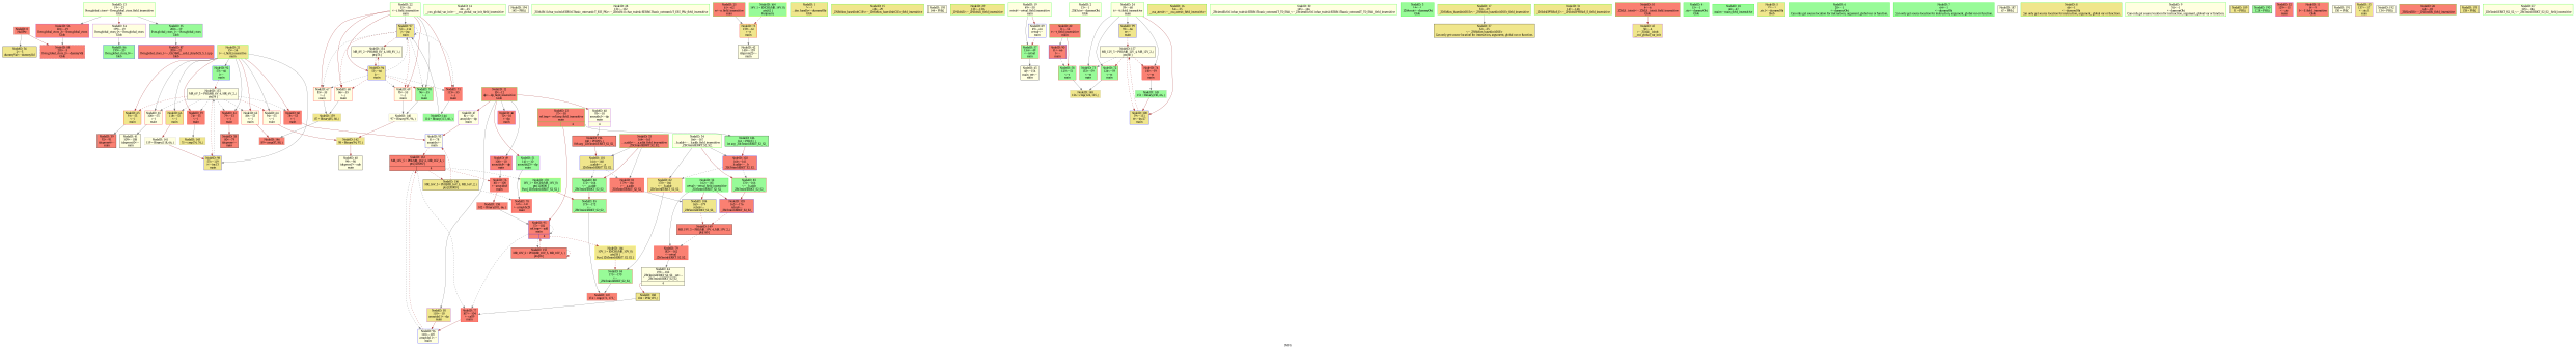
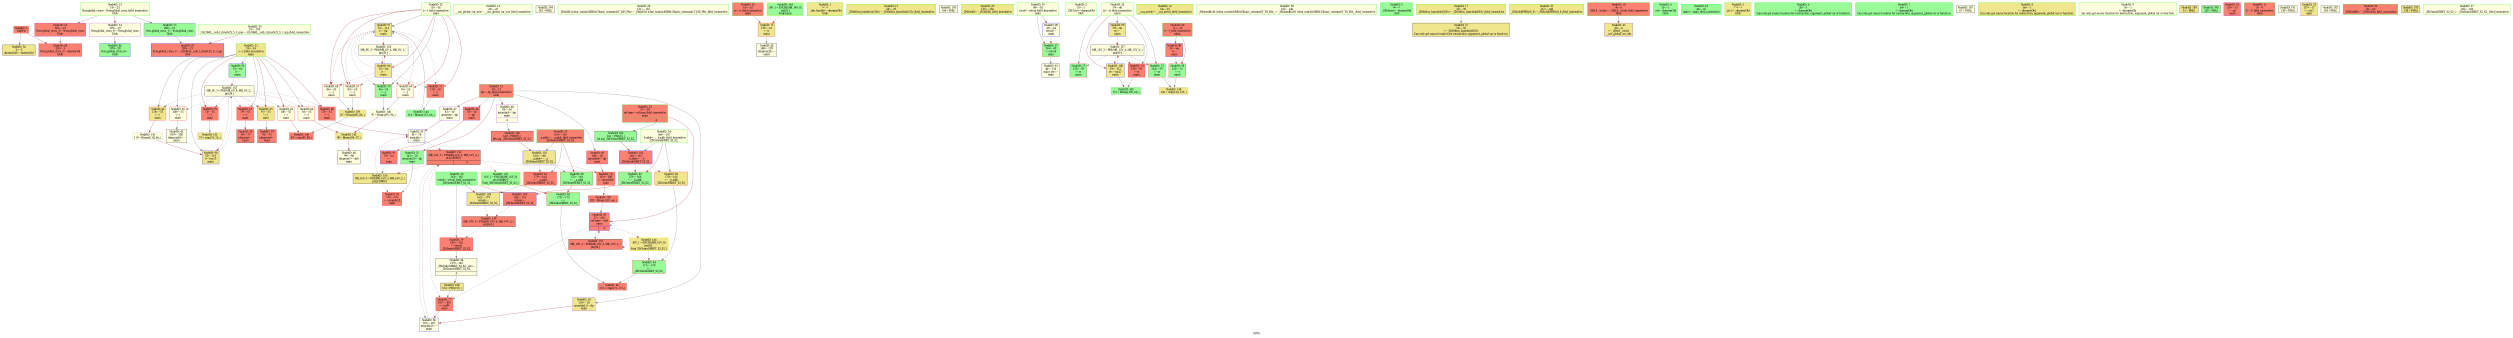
  digraph {
    fontname="PT Serif"
    label=SVFG
    node [color=green fillcolor=salmon fontname="PT Serif" shape=record style=filled]
    edge [color=gray40 fontname="PT Serif" style=solid]
    n1 [color=grey label="{NodeID: 0\nNullPtr}"]
    n2 [color=black fillcolor=khaki label="{NodeID: 36\n2\<--3\ndummyVal\<--dummyVal\n}"]
    n3 [color=blue label="{NodeID: 88\n201\<--3\nllvm.global_ctors_2\<--dummyVal\nGlob }" style="dotted,filled"]
    n4 [color=blue fillcolor=khaki label="{NodeID: 97\n55\<--114\nj\<--inc\nmain\n}"]
    n5 [color=red fillcolor=lightyellow label="{NodeID: 67\n85\<--55\n\<--j\nmain\n}"]
    n6 [color=red fillcolor=lightyellow label="{NodeID: 68\n86\<--55\n\<--j\nmain\n}"]
    n7 [color=red fillcolor=lightyellow label="{NodeID: 69\n95\<--55\n\<--j\nmain\n}"]
    n8 [color=red fillcolor=palegreen label="{NodeID: 70\n96\<--55\n\<--j\nmain\n}"]
    n9 [color=red label="{NodeID: 71\n113\<--55\n\<--j\nmain\n}"]
    n10 [color=black fillcolor=lightyellow label="{NodeID: 154\nMR_8V_2 = PHI(MR_8V_4, MR_8V_1, )\npts\{56 \}\n}"]
    n11 [color=grey fillcolor=khaki label="{NodeID: 139\n87 = Binary(85, 86, )\n}"]
    n12 [color=grey fillcolor=lightyellow label="{NodeID: 140\n97 = Binary(95, 96, )\n}"]
    n13 [color=grey fillcolor=palegreen label="{NodeID: 144\n114 = Binary(113, 66, )\n}"]
    n14 [color=blue fillcolor=khaki label="{NodeID: 94\n55\<--66\nj\<--\nmain\n}"]
    n15 [color=grey label="{NodeID: 146\n89 = cmp(87, 88, )\n}"]
    n16 [color=grey fillcolor=khaki label="{NodeID: 142\n98 = Binary(94, 97, )\n}"]
    n17 [fillcolor=lightyellow label="{NodeID: 14\n24\<--25\n__cxx_global_var_init\<--__cxx_global_var_init_field_insensitive\n}"]
    n18 [color=black fillcolor=lightyellow label="{NodeID: 194\n143 = PHI()\n}"]
    n19 [fillcolor=lightyellow label="{NodeID: 28\n131\<--132\n_ZStlsISt11char_traitsIcEERSt13basic_ostreamIcT_ES5_PKc\<--_ZStlsISt11char_traitsIcEERSt13basic_ostreamIcT_ES5_PKc_field_insensitive\n}"]
    n20 [color=black fillcolor=lightyellow label="{NodeID: 42\n140\<--139\nidxprom22\<--\nmain\n}"]
    n21 [color=purple label="{NodeID: 56\n201\<--19\nllvm.global_ctors_2\<--llvm.global_ctors\nGlob }"]
    n22 [color=black fillcolor=lightyellow label="{NodeID: 153\nMR_6V_3 = PHI(MR_6V_4, MR_6V_2, )\npts\{54 \}\n}"]
    n23 [color=red label="{NodeID: 59\n74\<--53\n\<--i\nmain\n}"]
    n24 [color=red label="{NodeID: 60\n78\<--53\n\<--i\nmain\n}"]
    n25 [color=red label="{NodeID: 61\n79\<--53\n\<--i\nmain\n}"]
    n26 [color=red fillcolor=lightyellow label="{NodeID: 62\n88\<--53\n\<--i\nmain\n}"]
    n27 [color=red fillcolor=khaki label="{NodeID: 63\n91\<--53\n\<--i\nmain\n}"]
    n28 [color=red fillcolor=lightyellow label="{NodeID: 64\n94\<--53\n\<--i\nmain\n}"]
    n29 [color=red fillcolor=lightyellow label="{NodeID: 65\n108\<--53\n\<--i\nmain\n}"]
    n30 [color=red fillcolor=khaki label="{NodeID: 66\n118\<--53\n\<--i\nmain\n}"]
    n31 [color=blue fillcolor=khaki label="{NodeID: 98\n53\<--119\ni\<--inc13\nmain\n}"]
    n32 [color=grey fillcolor=khaki label="{NodeID: 145\n75 = cmp(74, 76, )\n}"]
    n33 [color=blue fillcolor=lightyellow label="{NodeID: 93\n81\<--78\narrayidx\<--\nmain\n}"]
    n34 [color=black label="{NodeID: 38\n80\<--79\nidxprom\<--\nmain\n}"]
    n35 [color=black label="{NodeID: 39\n92\<--91\nidxprom4\<--\nmain\n}"]
    n36 [color=black fillcolor=lightyellow label="{NodeID: 41\n109\<--108\nidxprom10\<--\nmain\n}"]
    n37 [color=grey fillcolor=lightyellow label="{NodeID: 141\n119 = Binary(118, 66, )\n}"]
    n38 [color=black label="{NodeID: 152\nMR_16V_5 = PHI(MR_16V_6, MR_16V_4, )\npts\{120000 \}\n|{|<s4>4}}"]
    n39 [color=black fillcolor=lightyellow label="{NodeID: 40\n99\<--98\nidxprom7\<--sub\nmain\n}"]
    n40 [color=red fillcolor=palegreen label="{NodeID: 84\n171\<--170\n\<--\n_ZSt3minIiERKT_S2_S2_\n}"]
    n41 [color=grey label="{NodeID: 147\n174 = cmp(171, 173, )\n}"]
    n42 [fillcolor=khaki label="{NodeID: 1\n7\<--1\n__dso_handle\<--dummyObj\nGlob }"]
    n43 [fillcolor=khaki label="{NodeID: 15\n28\<--29\n_ZNSt8ios_base4InitC1Ev\<--_ZNSt8ios_base4InitC1Ev_field_insensitive\n}"]
    n44 [color=black fillcolor=lightyellow label="{NodeID: 195\n144 = PHI()\n}"]
    n45 [fillcolor=khaki label="{NodeID: 29\n135\<--136\n_ZNSolsEi\<--_ZNSolsEi_field_insensitive\n}"]
    n46 [color=black fillcolor=lightyellow label="{NodeID: 43\n48\<--154\nmain_ret\<--\nmain\n}"]
    n47 [color=red fillcolor=palegreen label="{NodeID: 57\n154\<--49\n\<--retval\nmain\n}"]
    n48 [color=red fillcolor=palegreen label="{NodeID: 85\n173\<--172\n\<--\n_ZSt3minIiERKT_S2_S2_\n}"]
    n49 [fillcolor=lightyellow label="{NodeID: 2\n13\<--1\n_ZSt3cin\<--dummyObj\nGlob }"]
    n50 [color=blue fillcolor=khaki label="{NodeID: 99\n59\<--66\ntt\<--\nmain\n}"]
    n51 [color=black fillcolor=lightyellow label="{NodeID: 157\nMR_12V_3 = PHI(MR_12V_4, MR_12V_2, )\npts\{60 \}\n}"]
    n52 [color=red fillcolor=palegreen label="{NodeID: 72\n124\<--59\n\<--tt\nmain\n}"]
    n53 [color=blue fillcolor=khaki label="{NodeID: 100\n59\<--151\ntt\<--inc27\nmain\n}"]
    n54 [color=red fillcolor=palegreen label="{NodeID: 73\n133\<--59\n\<--tt\nmain\n}"]
    n55 [color=red label="{NodeID: 74\n150\<--59\n\<--tt\nmain\n}"]
    n56 [color=grey fillcolor=khaki label="{NodeID: 148\n126 = cmp(124, 125, )\n}"]
    n57 [color=grey fillcolor=palegreen label="{NodeID: 143\n151 = Binary(150, 66, )\n}"]
    n58 [fillcolor=khaki label="{NodeID: 16\n34\<--35\n__cxa_atexit\<--__cxa_atexit_field_insensitive\n}"]
    n59 [color=black label="{NodeID: 196\n160 = PHI(93, )\n0th arg _ZSt3minIiERKT_S2_S2_ }"]
    n60 [color=blue fillcolor=khaki label="{NodeID: 101\n164\<--160\n__a.addr\<--__a\n_ZSt3minIiERKT_S2_S2_\n}"]
    n61 [color=red fillcolor=palegreen label="{NodeID: 80\n172\<--164\n\<--__a.addr\n_ZSt3minIiERKT_S2_S2_\n}"]
    n62 [color=red label="{NodeID: 81\n179\<--164\n\<--__a.addr\n_ZSt3minIiERKT_S2_S2_\n}"]
    n63 [color=blue fillcolor=khaki label="{NodeID: 104\n162\<--179\nretval\<--\n_ZSt3minIiERKT_S2_S2_\n}"]
    n64 [fillcolor=lightyellow label="{NodeID: 30\n145\<--146\n_ZSt4endlIcSt11char_traitsIcEERSt13basic_ostreamIT_T0_ES6_\<--_ZSt4endlIcSt11char_traitsIcEERSt13basic_ostreamIT_T0_ES6__field_insensitive\n}"]
    n65 [color=black fillcolor=lightyellow label="{NodeID: 44\n159\<--182\n_ZSt3minIiERKT_S2_S2__ret\<--\n_ZSt3minIiERKT_S2_S2_\n|{<s0>4}}"]
    n66 [color=black fillcolor=khaki label="{NodeID: 188\n104 = PHI(159, )\n}"]
    n67 [color=red label="{NodeID: 77\n107\<--104\n\<--call9\nmain\n}"]
    n68 [color=blue fillcolor=lightyellow label="{NodeID: 96\n110\<--107\narrayidx11\<--\nmain\n}"]
    n69 [color=red fillcolor=palegreen label="{NodeID: 58\n125\<--51\n\<--t\nmain\n}"]
    n70 [color=black label="{NodeID: 155\nMR_10V_2 = PHI(MR_10V_3, MR_10V_1, )\npts\{58 \}\n}"]
    n71 [color=blue label="{NodeID: 95\n57\<--102\nref.tmp\<--add\nmain\n|{|<s3>4}}"]
    n72 [color=yellow fillcolor=khaki label="{NodeID: 166\n10V_1 = ENCHI(MR_10V_0)\npts\{58 \}\nFun[_ZSt3minIiERKT_S2_S2_]}" style="double,filled"]
    n73 [color=blue fillcolor=palegreen label="{NodeID: 86\n199\<--20\nllvm.global_ctors_0\<--\nGlob }"]
    n74 [fillcolor=palegreen label="{NodeID: 3\n14\<--1\n_ZSt4cout\<--dummyObj\nGlob }"]
    n75 [fillcolor=khaki label="{NodeID: 17\n33\<--39\n_ZNSt8ios_base4InitD1Ev\<--_ZNSt8ios_base4InitD1Ev_field_insensitive\n}"]
    n76 [color=black fillcolor=khaki label="{NodeID: 37\n32\<--33\n\<--_ZNSt8ios_base4InitD1Ev\nCan only get source location for instruction, argument, global var or function.}"]
    n77 [fillcolor=khaki label="{NodeID: 31\n147\<--148\n_ZNSolsEPFRSoS_E\<--_ZNSolsEPFRSoS_E_field_insensitive\n}"]
    n78 [color=purple fillcolor=khaki label="{NodeID: 45\n30\<--4\n\<--_ZStL8__ioinit\n__cxx_global_var_init\n}"]
    n79 [color=black fillcolor=khaki label="{NodeID: 156\nMR_16V_3 = PHI(MR_16V_5, MR_16V_2, )\npts\{120000 \}\n}"]
    n80 [color=red label="{NodeID: 78\n142\<--141\n\<--arrayidx23\nmain\n}"]
    n81 [color=yellow fillcolor=palegreen label="{NodeID: 170\n16V_1 = ENCHI(MR_16V_0)\npts\{120000 \}\nFun[_ZSt3minIiERKT_S2_S2_]}" style="double,filled"]
    n82 [color=red label="{NodeID: 76\n101\<--100\n\<--arrayidx8\nmain\n}"]
    n83 [color=blue label="{NodeID: 87\n200\<--21\nllvm.global_ctors_1\<--_GLOBAL__sub_I_jtnydv25_3_1.cpp\nGlob }"]
    n84 [fillcolor=palegreen label="{NodeID: 4\n15\<--1\n.str\<--dummyObj\nGlob }"]
    n85 [color=black label="{NodeID: 149\nMR_19V_3 = PHI(MR_19V_4, MR_19V_2, )\npts\{163 \}\n}"]
    n86 [fillcolor=palegreen label="{NodeID: 18\n46\<--47\nmain\<--main_field_insensitive\n}"]
    n87 [fillcolor=palegreen label="{NodeID: 32\n162\<--163\nretval\<--retval_field_insensitive\n_ZSt3minIiERKT_S2_S2_\n}"]
    n88 [color=red label="{NodeID: 79\n182\<--162\n\<--retval\n_ZSt3minIiERKT_S2_S2_\n}"]
    n89 [color=blue label="{NodeID: 103\n162\<--176\nretval\<--\n_ZSt3minIiERKT_S2_S2_\n}"]
    n90 [color=purple label="{NodeID: 46\n70\<--10\n\<--dp\nmain\n}"]
+   n91 [color=blue label="{NodeID: 91\n70\<--64\n\<--\nmain\n}"]
    n92 [fillcolor=khaki label="{NodeID: 5\n17\<--1\n.str.1\<--dummyObj\nGlob }"]
    n93 [color=blue label="{NodeID: 102\n166\<--161\n__b.addr\<--__b\n_ZSt3minIiERKT_S2_S2_\n}"]
    n94 [color=red fillcolor=khaki label="{NodeID: 82\n170\<--166\n\<--__b.addr\n_ZSt3minIiERKT_S2_S2_\n}"]
    n95 [color=red fillcolor=palegreen label="{NodeID: 83\n176\<--166\n\<--__b.addr\n_ZSt3minIiERKT_S2_S2_\n}"]
    n96 [fillcolor=lightyellow label="{NodeID: 19\n49\<--50\nretval\<--retval_field_insensitive\nmain\n}"]
    n97 [color=blue fillcolor=lightyellow label="{NodeID: 89\n49\<--64\nretval\<--\nmain\n}"]
    n98 [label="{NodeID: 33\n164\<--165\n__a.addr\<--__a.addr_field_insensitive\n_ZSt3minIiERKT_S2_S2_\n}"]
    n99 [color=purple fillcolor=lightyellow label="{NodeID: 47\n81\<--10\narrayidx\<--dp\nmain\n}"]
    n100 [color=red fillcolor=khaki label="{NodeID: 75\n139\<--61\n\<--n\nmain\n}"]
    n101 [fillcolor=palegreen label="{NodeID: 6\n20\<--1\n\<--dummyObj\nCan only get source location for instruction, argument, global var or function.}"]
    n102 [color=black fillcolor=palegreen label="{NodeID: 186\n161 = PHI(57, )\n1st arg _ZSt3minIiERKT_S2_S2_ }"]
    n103 [label="{NodeID: 20\n51\<--52\nt\<--t_field_insensitive\nmain\n}"]
    n104 [color=blue label="{NodeID: 90\n51\<--66\nt\<--\nmain\n}"]
    n105 [fillcolor=lightyellow label="{NodeID: 34\n166\<--167\n__b.addr\<--__b.addr_field_insensitive\n_ZSt3minIiERKT_S2_S2_\n}"]
    n106 [color=purple fillcolor=lightyellow label="{NodeID: 48\n93\<--10\narrayidx5\<--dp\nmain\n|{<s0>4}}"]
    n107 [color=grey label="{NodeID: 138\n102 = Binary(101, 66, )\n}"]
    n108 [fillcolor=palegreen label="{NodeID: 7\n64\<--1\n\<--dummyObj\nCan only get source location for instruction, argument, global var or function.}"]
    n109 [color=black fillcolor=lightyellow label="{NodeID: 187\n67 = PHI()\n}"]
    n110 [fillcolor=khaki label="{NodeID: 21\n53\<--54\ni\<--i_field_insensitive\nmain\n}"]
    n111 [color=blue fillcolor=palegreen label="{NodeID: 92\n53\<--66\ni\<--\nmain\n}"]
+   n112 [fillcolor=lightyellow label="{NodeID: 35\n21\<--195\n_GLOBAL__sub_I_jtnydv25_3_1.cpp\<--_GLOBAL__sub_I_jtnydv25_3_1.cpp_field_insensitive\n}"]
    n113 [color=purple label="{NodeID: 49\n100\<--10\narrayidx8\<--dp\nmain\n}"]
    n114 [fillcolor=khaki label="{NodeID: 8\n66\<--1\n\<--dummyObj\nCan only get source location for instruction, argument, global var or function.}"]
    n115 [fillcolor=lightyellow label="{NodeID: 22\n55\<--56\nj\<--j_field_insensitive\nmain\n}"]
    n116 [color=purple fillcolor=khaki label="{NodeID: 50\n110\<--10\narrayidx11\<--dp\nmain\n}"]
    n117 [fillcolor=lightyellow label="{NodeID: 9\n76\<--1\n\<--dummyObj\nCan only get source location for instruction, argument, global var or function.}"]
    n118 [color=black fillcolor=khaki label="{NodeID: 189\n31 = PHI()\n}"]
    n119 [label="{NodeID: 23\n57\<--58\nref.tmp\<--ref.tmp_field_insensitive\nmain\n|{|<s1>4}}"]
    n120 [color=purple fillcolor=palegreen label="{NodeID: 51\n141\<--10\narrayidx23\<--dp\nmain\n}"]
    n121 [label="{NodeID: 10\n4\<--6\n_ZStL8__ioinit\<--_ZStL8__ioinit_field_insensitive\nGlob }"]
    n122 [color=black fillcolor=palegreen label="{NodeID: 190\n128 = PHI()\n}"]
    n123 [fillcolor=lightyellow label="{NodeID: 24\n59\<--60\ntt\<--tt_field_insensitive\nmain\n}"]
    n124 [color=purple label="{NodeID: 52\n129\<--15\n\<--.str\nmain\n}"]
    n125 [label="{NodeID: 11\n8\<--9\nS\<--S_field_insensitive\nGlob }"]
    n126 [color=black fillcolor=lightyellow label="{NodeID: 191\n130 = PHI()\n}"]
    n127 [label="{NodeID: 25\n61\<--62\nn\<--n_field_insensitive\nmain\n}"]
    n128 [color=purple fillcolor=khaki label="{NodeID: 53\n137\<--17\n\<--.str.1\nmain\n}"]
    n129 [color=yellow fillcolor=palegreen label="{NodeID: 164\n14V_1 = ENCHI(MR_14V_0)\npts\{62 \}\nFun[main]}" style="double,filled"]
    n130 [label="{NodeID: 12\n10\<--12\ndp\<--dp_field_insensitive\nGlob }"]
    n131 [color=black fillcolor=lightyellow label="{NodeID: 192\n134 = PHI()\n}"]
    n132 [label="{NodeID: 26\n68\<--69\n_ZNSirsERi\<--_ZNSirsERi_field_insensitive\n}"]
    n133 [color=purple fillcolor=lightyellow label="{NodeID: 54\n199\<--19\nllvm.global_ctors_0\<--llvm.global_ctors\nGlob }"]
    n134 [fillcolor=lightyellow label="{NodeID: 13\n19\<--23\nllvm.global_ctors\<--llvm.global_ctors_field_insensitive\nGlob }"]
    n135 [color=purple fillcolor=palegreen label="{NodeID: 55\n200\<--19\nllvm.global_ctors_1\<--llvm.global_ctors\nGlob }"]
    n136 [color=black fillcolor=khaki label="{NodeID: 193\n138 = PHI()\n}"]
    n137 [fillcolor=lightyellow label="{NodeID: 27\n105\<--106\n_ZSt3minIiERKT_S2_S2_\<--_ZSt3minIiERKT_S2_S2__field_insensitive\n}"]
    n1 -> n2
    n1 -> n3 [color=brown]
    n4 -> n4 [style=dashed]
    n4 -> n5 [style=dashed]
    n4 -> n6 [color=brown style=dashed]
    n4 -> n7 [color=brown style=dashed]
    n4 -> n8 [style=dashed]
    n4 -> n9 [style=dashed]
    n4 -> n10 [color=brown style=dashed]
    n5 -> n11
    n6 -> n11
    n7 -> n12
    n8 -> n12
    n9 -> n13
    n10 -> n14 [color=brown style=dashed]
    n11 -> n15
    n12 -> n16 [color=brown]
    n13 -> n4
    n14 -> n4 [style=dashed]
    n14 -> n5 [style=dashed]
    n14 -> n6 [color=brown style=dashed]
    n14 -> n7 [style=dashed]
    n14 -> n8 [color=brown style=dashed]
    n14 -> n9 [style=dashed]
    n14 -> n10 [color=brown style=dashed]
    n16 -> n39 [color=brown]
    n21 -> n3
    n22 -> n23 [style=dashed]
    n22 -> n24 [style=dashed]
    n22 -> n25 [style=dashed]
    n22 -> n26 [style=dashed]
    n22 -> n27 [color=brown style=dashed]
    n22 -> n28 [color=brown style=dashed]
    n22 -> n29 [style=dashed]
    n22 -> n30 [style=dashed]
    n22 -> n31 [color=brown style=dashed]
    n23 -> n32
    n24 -> n33 [color=brown]
    n25 -> n34 [color=brown]
    n26 -> n15 [color=brown]
    n27 -> n35
    n28 -> n16 [color=brown]
    n29 -> n36
    n30 -> n37 [color=brown]
    n31 -> n22 [style=dashed]
    n33 -> n38 [color=brown style=dashed]
    n37 -> n31 [color=brown]
    n38 -> n67 [style=dashed]
    n38 -> n68 [style=dashed]
    n38 -> n79 [color=brown style=dashed]
    n38 -> n81 [style=dashed tailport=s4]
    n38 -> n82 [color=brown style=dashed]
    n40 -> n41
    n47 -> n46
    n48 -> n41
    n50 -> n51 [color=brown style=dashed]
    n51 -> n52 [color=brown style=dashed]
    n51 -> n53 [color=brown style=dashed]
    n51 -> n54 [style=dashed]
    n51 -> n55 [color=brown style=dashed]
    n52 -> n56
    n53 -> n51 [color=brown style=dashed]
    n55 -> n57
-   n57 -> n53 [color=brown]
+   n53 -> n57 [color=brown]
    n59 -> n60 [color=brown]
    n60 -> n61 [style=dashed]
    n60 -> n62 [style=dashed]
    n61 -> n48 [color=brown]
    n62 -> n63
    n63 -> n85 [color=brown style=dashed]
    n65 -> n66 [color=brown tailport=s0]
    n66 -> n67
    n67 -> n68 [color=brown]
    n68 -> n38 [color=brown style=dashed]
    n69 -> n56
    n70 -> n70 [color=brown style=dashed]
    n70 -> n71 [color=brown style=dashed]
    n71 -> n67 [style=dashed]
    n71 -> n70 [style=dashed]
    n71 -> n71 [style=dashed]
    n71 -> n72 [color=brown style=dashed tailport=s3]
    n72 -> n40 [color=brown style=dashed]
    n75 -> n76
    n79 -> n33 [color=brown style=dashed]
    n79 -> n80 [style=dashed]
    n81 -> n48 [color=brown]
    n82 -> n107 [color=brown]
    n85 -> n88 [style=dashed]
    n87 -> n63 [color=brown]
    n87 -> n88
    n87 -> n89 [color=brown]
    n88 -> n65
    n89 -> n85 [color=brown style=dashed]
+   n90 -> n91 [color=brown]
+   n91 -> n79 [style=dashed]
    n93 -> n94 [style=dashed]
    n93 -> n95 [style=dashed]
    n94 -> n40
    n95 -> n89 [color=brown]
    n96 -> n47
    n96 -> n97 [color=brown]
    n97 -> n47 [color=brown style=dashed]
    n98 -> n60
    n98 -> n61 [color=brown]
    n98 -> n62
    n99 -> n33 [color=brown]
    n100 -> n20
    n102 -> n93 [color=brown]
    n103 -> n69 [color=brown]
    n103 -> n104
    n104 -> n69 [style=dashed]
    n105 -> n93
    n105 -> n94
    n105 -> n95 [color=brown]
    n106 -> n59 [tailport=s0]
    n107 -> n71
    n110 -> n23 [color=brown]
    n110 -> n24 [color=brown]
    n110 -> n25
    n110 -> n26 [color=brown]
    n110 -> n27 [color=brown]
    n110 -> n28
    n110 -> n29
    n110 -> n30
    n110 -> n31
    n110 -> n111
    n111 -> n22 [color=brown style=dashed]
+   n112 -> n83 [color=brown]
    n113 -> n82
    n115 -> n4
    n115 -> n5 [color=brown]
    n115 -> n6 [color=brown]
    n115 -> n7 [color=brown]
    n115 -> n8
    n115 -> n9 [color=brown]
    n115 -> n14 [color=brown]
    n116 -> n68 [color=brown]
    n119 -> n71 [color=brown]
    n119 -> n102 [tailport=s1]
    n120 -> n80
    n121 -> n78 [color=brown]
    n123 -> n50
    n123 -> n52
    n123 -> n53 [color=brown]
    n123 -> n54
    n123 -> n55
    n127 -> n100
    n129 -> n100 [color=brown style=dashed]
    n130 -> n90
    n130 -> n99 [color=brown]
    n130 -> n106 [color=brown]
    n130 -> n113
    n130 -> n116
    n130 -> n120 [color=brown]
    n133 -> n73
    n134 -> n21
    n134 -> n133 [color=brown]
    n134 -> n135
    n135 -> n83
  }
